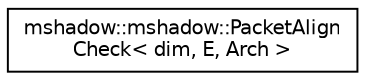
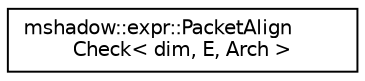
  digraph {
    rankdir=LR
    fontname="DejaVu Sans"
-   n1 [color=black fillcolor=white fontname="DejaVu Sans" fontsize=10 height=0.2 label="mshadow::mshadow::PacketAlign\lCheck\< dim, E, Arch \>" shape=record style=filled width=0.4]
+   n1 [color=black fillcolor=white fontname="DejaVu Sans" fontsize=10 height=0.2 label="mshadow::expr::PacketAlign\lCheck\< dim, E, Arch \>" shape=record style=filled width=0.4]
  }
